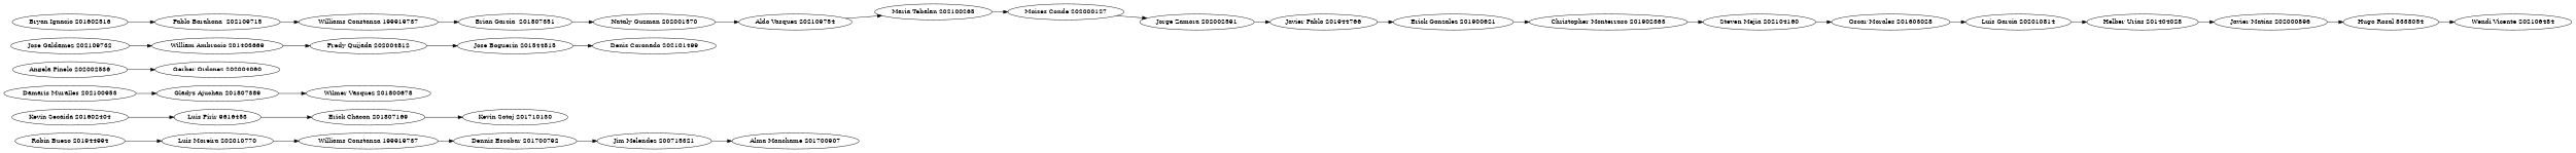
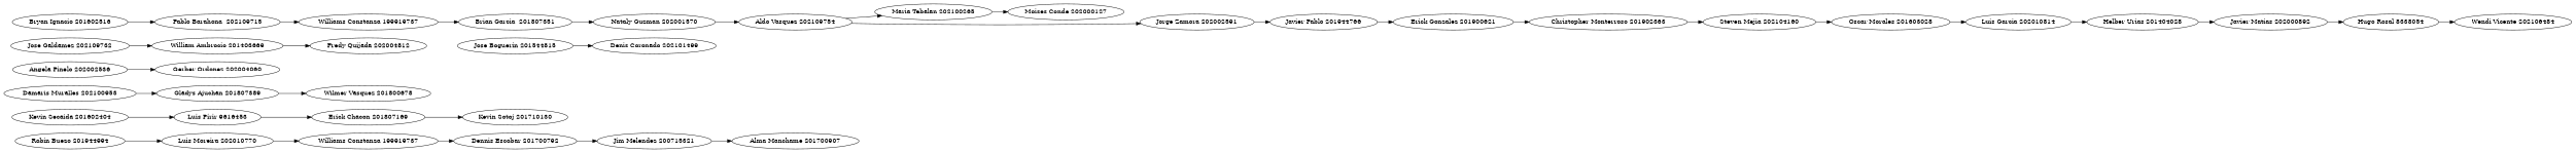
  digraph {
    rankdir=LR
    n1 [label="Robin Buezo 201944994"]
    n2 [label="Luis Moreira 202010770"]
    n3 [label="Williams Constanza 199919737"]
    n4 [label="Dennis Escobar 201700792"]
    n5 [label="Jim Melendez 200715321"]
    n6 [label="Alma Manchame 201700907"]
    n7 [label="Kevin Secaida 201602404"]
    n8 [label="Luis Pirir 9616453"]
    n9 [label="Erick Chacon 201807169"]
    n10 [label="Kevin Sotoj 201710130"]
    n11 [label="Damaris Muralles 202100953"]
    n12 [label="Gladys Ajuchan 201807389"]
    n13 [label="Wilmer Vasquez 201800678"]
    n14 [label="Angela Pinelo 202002536"]
    n15 [label="Gerber Ordonez 202004060"]
    n16 [label="Jose Galdamez 202109732"]
    n17 [label="William Ambrocio 201403669"]
    n18 [label="Fredy Quijada 202004812"]
    n19 [label="Jose Boguerin 201544815"]
    n20 [label="Denis Coronado 202101499"]
    n21 [label="Bryan Ignacio 201602516"]
    n22 [label="Pablo Barahona  202109715"]
    n23 [label="Williams Constanza 199919737"]
    n24 [label="Brian Garcia  201807351"]
    n25 [label="Nataly Guzman 202001570"]
    n26 [label="Aldo Vasquez 202109754"]
    n27 [label="Maria Tebalan 202100265"]
    n28 [label="Moises Conde 202000127"]
    n29 [label="Jorge Zamora 202002591"]
    n30 [label="Javier Pablo 201944766"]
    n31 [label="Erick Gonzalez 201900621"]
    n32 [label="Christopher Monterroso 201902363"]
    n33 [label="Steven Mejia 202104160"]
    n34 [label="Oscar Morales 201603028"]
    n35 [label="Luis Garcia 202010814"]
    n36 [label="Helber Urias 201404028"]
-   n37 [label="Javier Matias 202000896"]
+   n37 [label="Javier Matias 202000892"]
    n38 [label="Hugo Rosal 8338054"]
    n39 [label="Wendi Vicente 202106484"]
    n1 -> n2
    n2 -> n3
    n3 -> n4
    n4 -> n5
    n5 -> n6
    n7 -> n8
    n8 -> n9
    n9 -> n10
    n11 -> n12
    n12 -> n13
    n14 -> n15
    n16 -> n17
    n17 -> n18
-   n18 -> n19
    n19 -> n20
    n21 -> n22
    n22 -> n23
    n23 -> n24
    n24 -> n25
    n25 -> n26
    n26 -> n27
    n27 -> n28
-   n28 -> n29
+   n26 -> n29
    n29 -> n30
    n30 -> n31
    n31 -> n32
    n32 -> n33
    n33 -> n34
    n34 -> n35
    n35 -> n36
    n36 -> n37
    n37 -> n38
    n38 -> n39
  }
